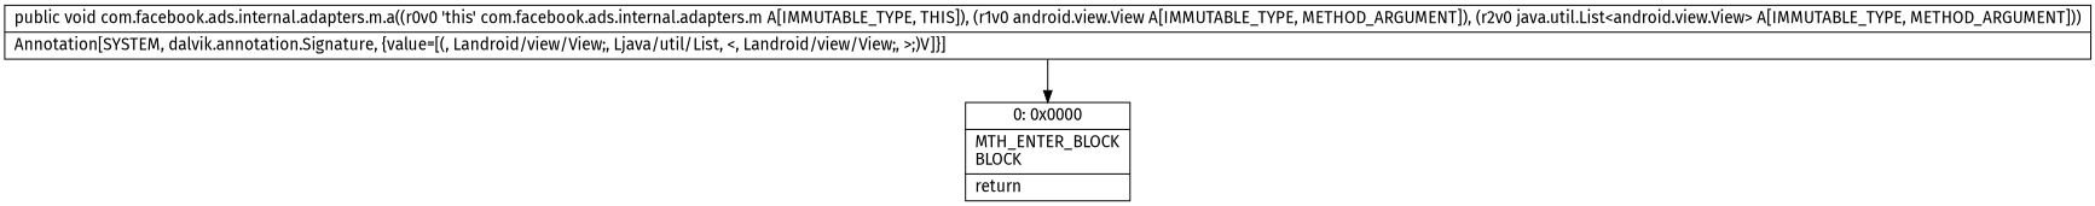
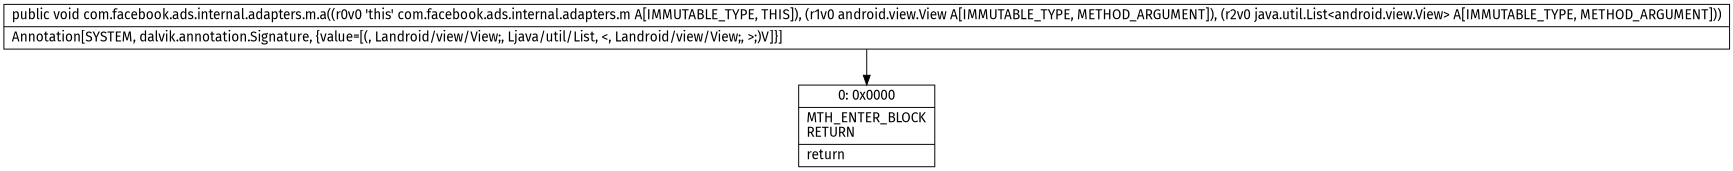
  digraph {
    fontname="Fira Sans"
    node [shape=record fontname="Fira Sans"]
-   n1 [label="{0\:\ 0x0000|MTH_ENTER_BLOCK\lBLOCK\l|return\l}"]
+   n1 [label="{0\:\ 0x0000|MTH_ENTER_BLOCK\lRETURN\l|return\l}"]
    n2 [label="{public void com.facebook.ads.internal.adapters.m.a((r0v0 'this' com.facebook.ads.internal.adapters.m A[IMMUTABLE_TYPE, THIS]), (r1v0 android.view.View A[IMMUTABLE_TYPE, METHOD_ARGUMENT]), (r2v0 java.util.List\<android.view.View\> A[IMMUTABLE_TYPE, METHOD_ARGUMENT]))  | Annotation[SYSTEM, dalvik.annotation.Signature, \{value=[(, Landroid\/view\/View;, Ljava\/util\/List, \<, Landroid\/view\/View;, \>;)V]\}]\l}"]
    n2 -> n1 [fontname="Fira Sans"]
  }
